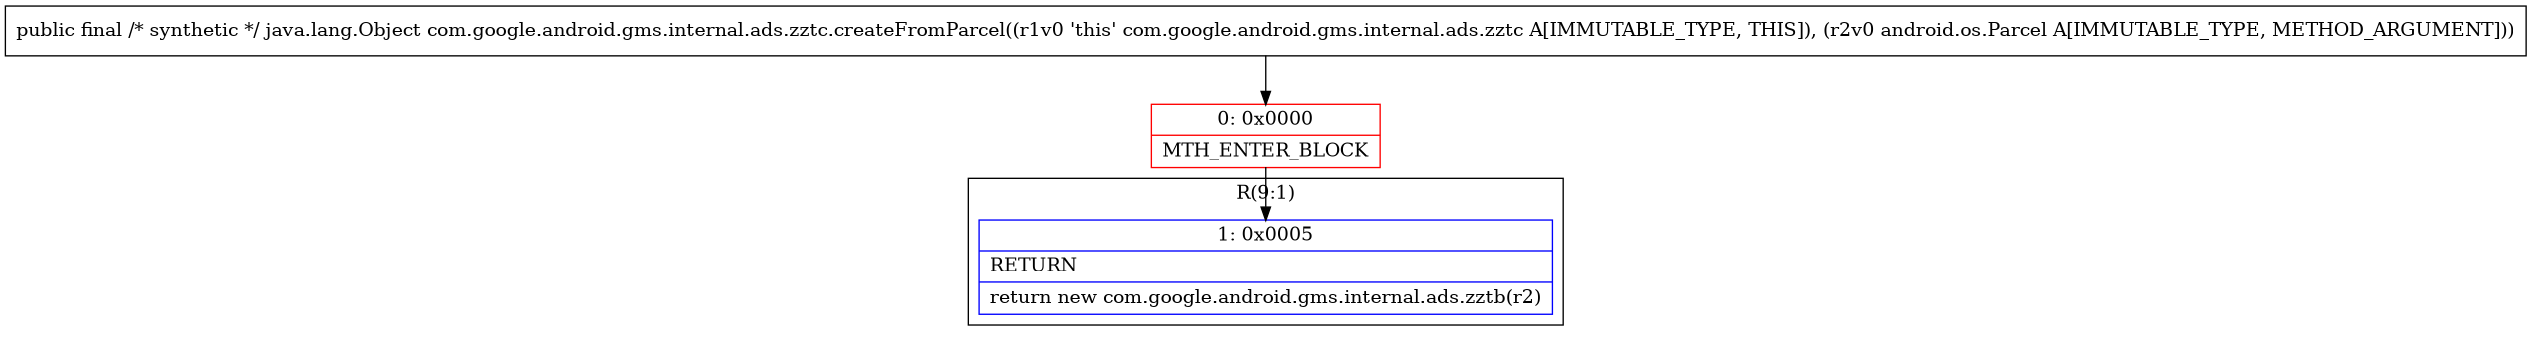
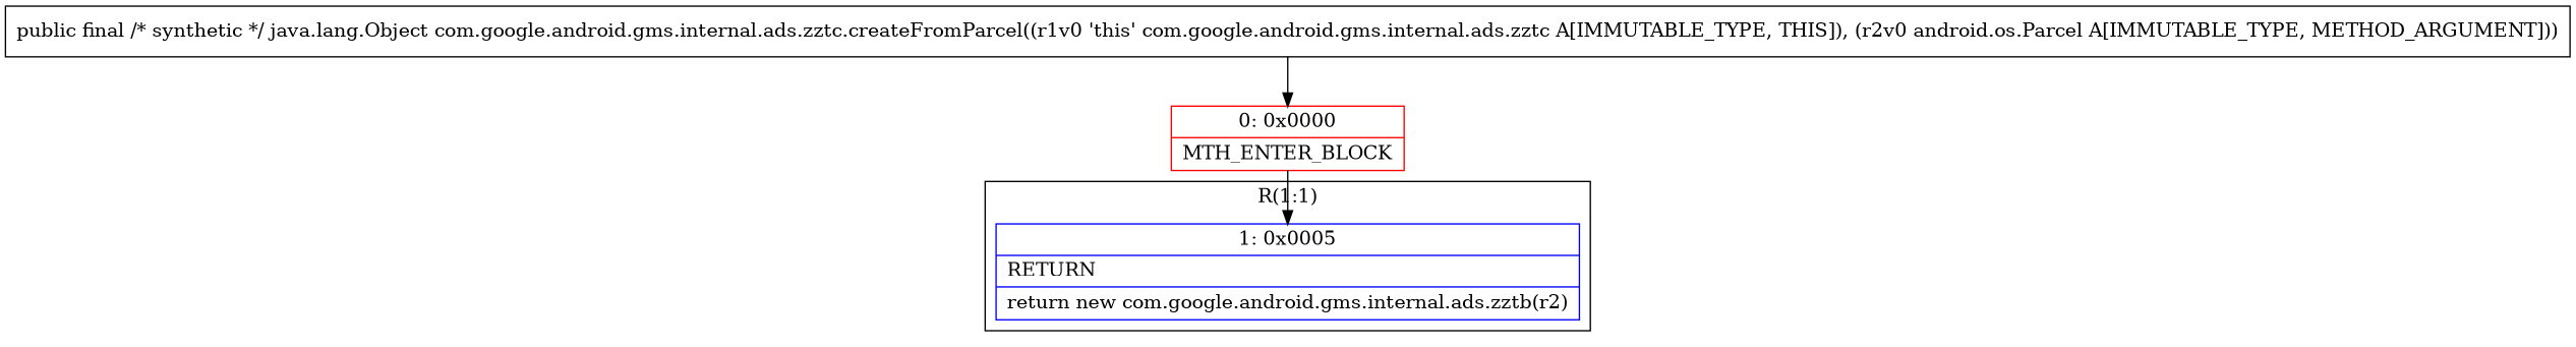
  digraph {
    node [shape=record]
    n1 [color=blue label="{1\:\ 0x0005|RETURN\l|return new com.google.android.gms.internal.ads.zztb(r2)\l}"]
    n2 [color=red label="{0\:\ 0x0000|MTH_ENTER_BLOCK\l}"]
    n3 [label="{public final \/* synthetic *\/ java.lang.Object com.google.android.gms.internal.ads.zztc.createFromParcel((r1v0 'this' com.google.android.gms.internal.ads.zztc A[IMMUTABLE_TYPE, THIS]), (r2v0 android.os.Parcel A[IMMUTABLE_TYPE, METHOD_ARGUMENT])) }"]
    subgraph cluster_1 {
-     label="R(9:1)"
+     label="R(1:1)"
      n1
    }
    n2 -> n1
    n3 -> n2
  }
